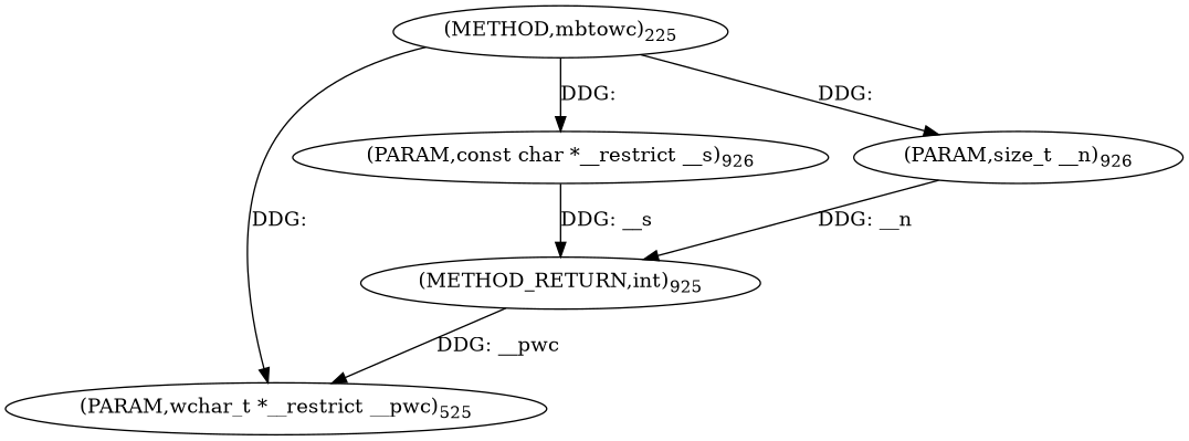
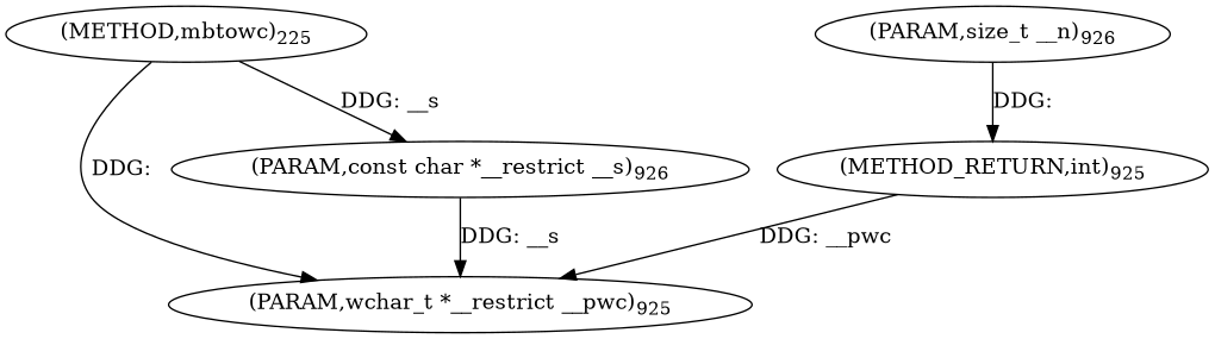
  digraph {
    n1 [label=<(METHOD,mbtowc)<SUB>225</SUB>>]
-   n2 [label=<(PARAM,wchar_t *__restrict __pwc)<SUB>525</SUB>>]
+   n2 [label=<(PARAM,wchar_t *__restrict __pwc)<SUB>925</SUB>>]
    n3 [label=<(PARAM,const char *__restrict __s)<SUB>926</SUB>>]
    n4 [label=<(PARAM,size_t __n)<SUB>926</SUB>>]
    n5 [label=<(METHOD_RETURN,int)<SUB>925</SUB>>]
    n1 -> n2 [label="DDG: "]
-   n1 -> n3 [label="DDG: "]
-   n1 -> n4 [label="DDG: "]
-   n3 -> n5 [label="DDG: __s"]
-   n4 -> n5 [label="DDG: __n"]
+   n1 -> n3 [label="DDG: __s"]
+   n3 -> n2 [label="DDG: __s"]
+   n4 -> n5 [label="DDG: "]
    n5 -> n2 [label="DDG: __pwc"]
  }
